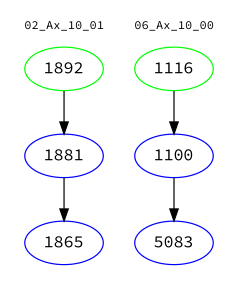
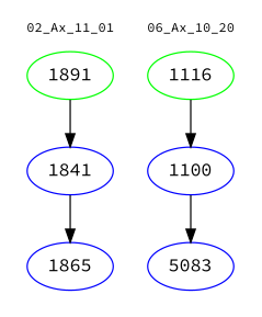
  digraph {
    fontname="Source Code Pro"
    node [color=blue fontname="Source Code Pro"]
    edge [color=black fontname="Source Code Pro"]
-   n1 [color=green label=1892]
-   n2 [label=1881]
+   n1 [color=green label=1891]
+   n2 [label=1841]
    n3 [label=1865]
    n4 [color=green label=1116]
    n5 [label=1100]
    n6 [label=5083]
    subgraph cluster_1 {
      color=white
      fontsize=10
-     label="02_Ax_10_01"
+     label="02_Ax_11_01"
      n1
      n2
      n3
    }
    subgraph cluster_2 {
      color=white
      fontsize=10
-     label="06_Ax_10_00"
+     label="06_Ax_10_20"
      n4
      n5
      n6
    }
    n1 -> n2
    n2 -> n3
    n4 -> n5
    n5 -> n6
  }
